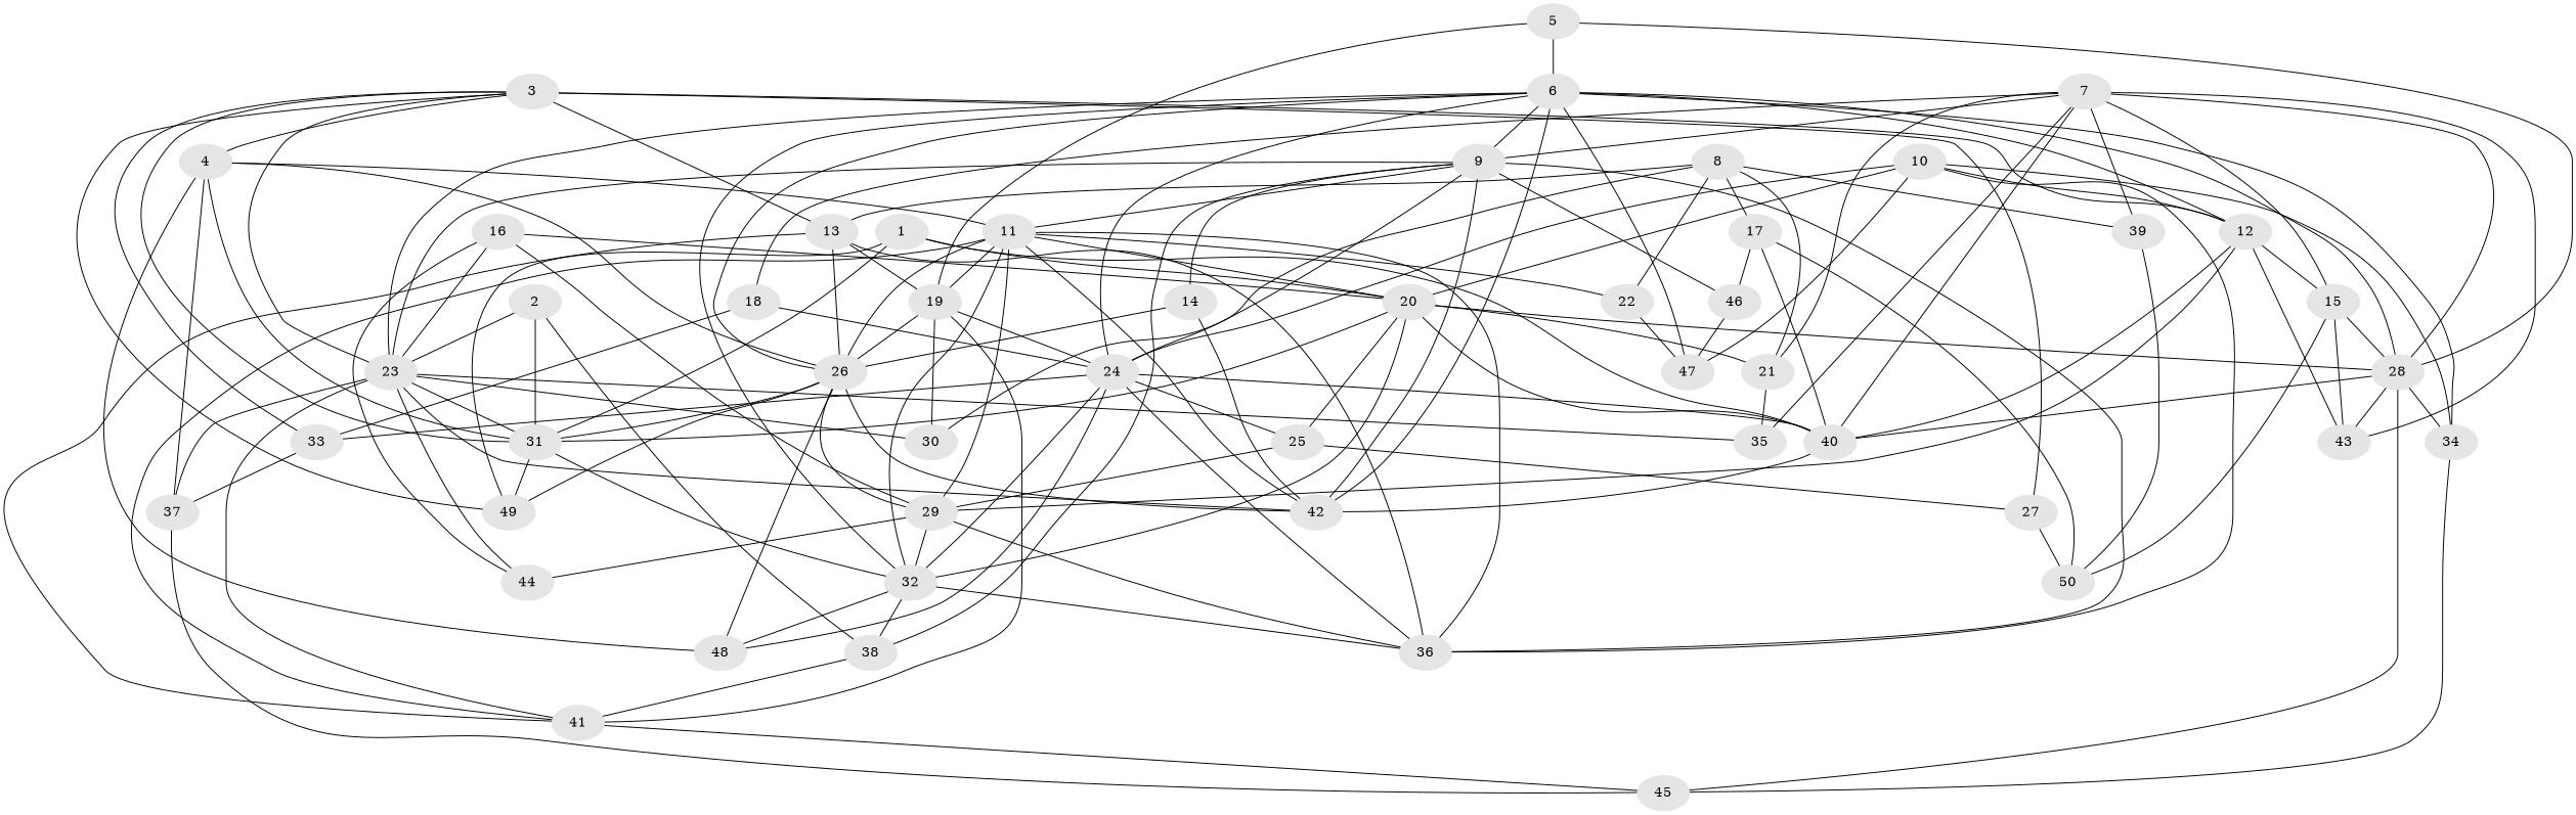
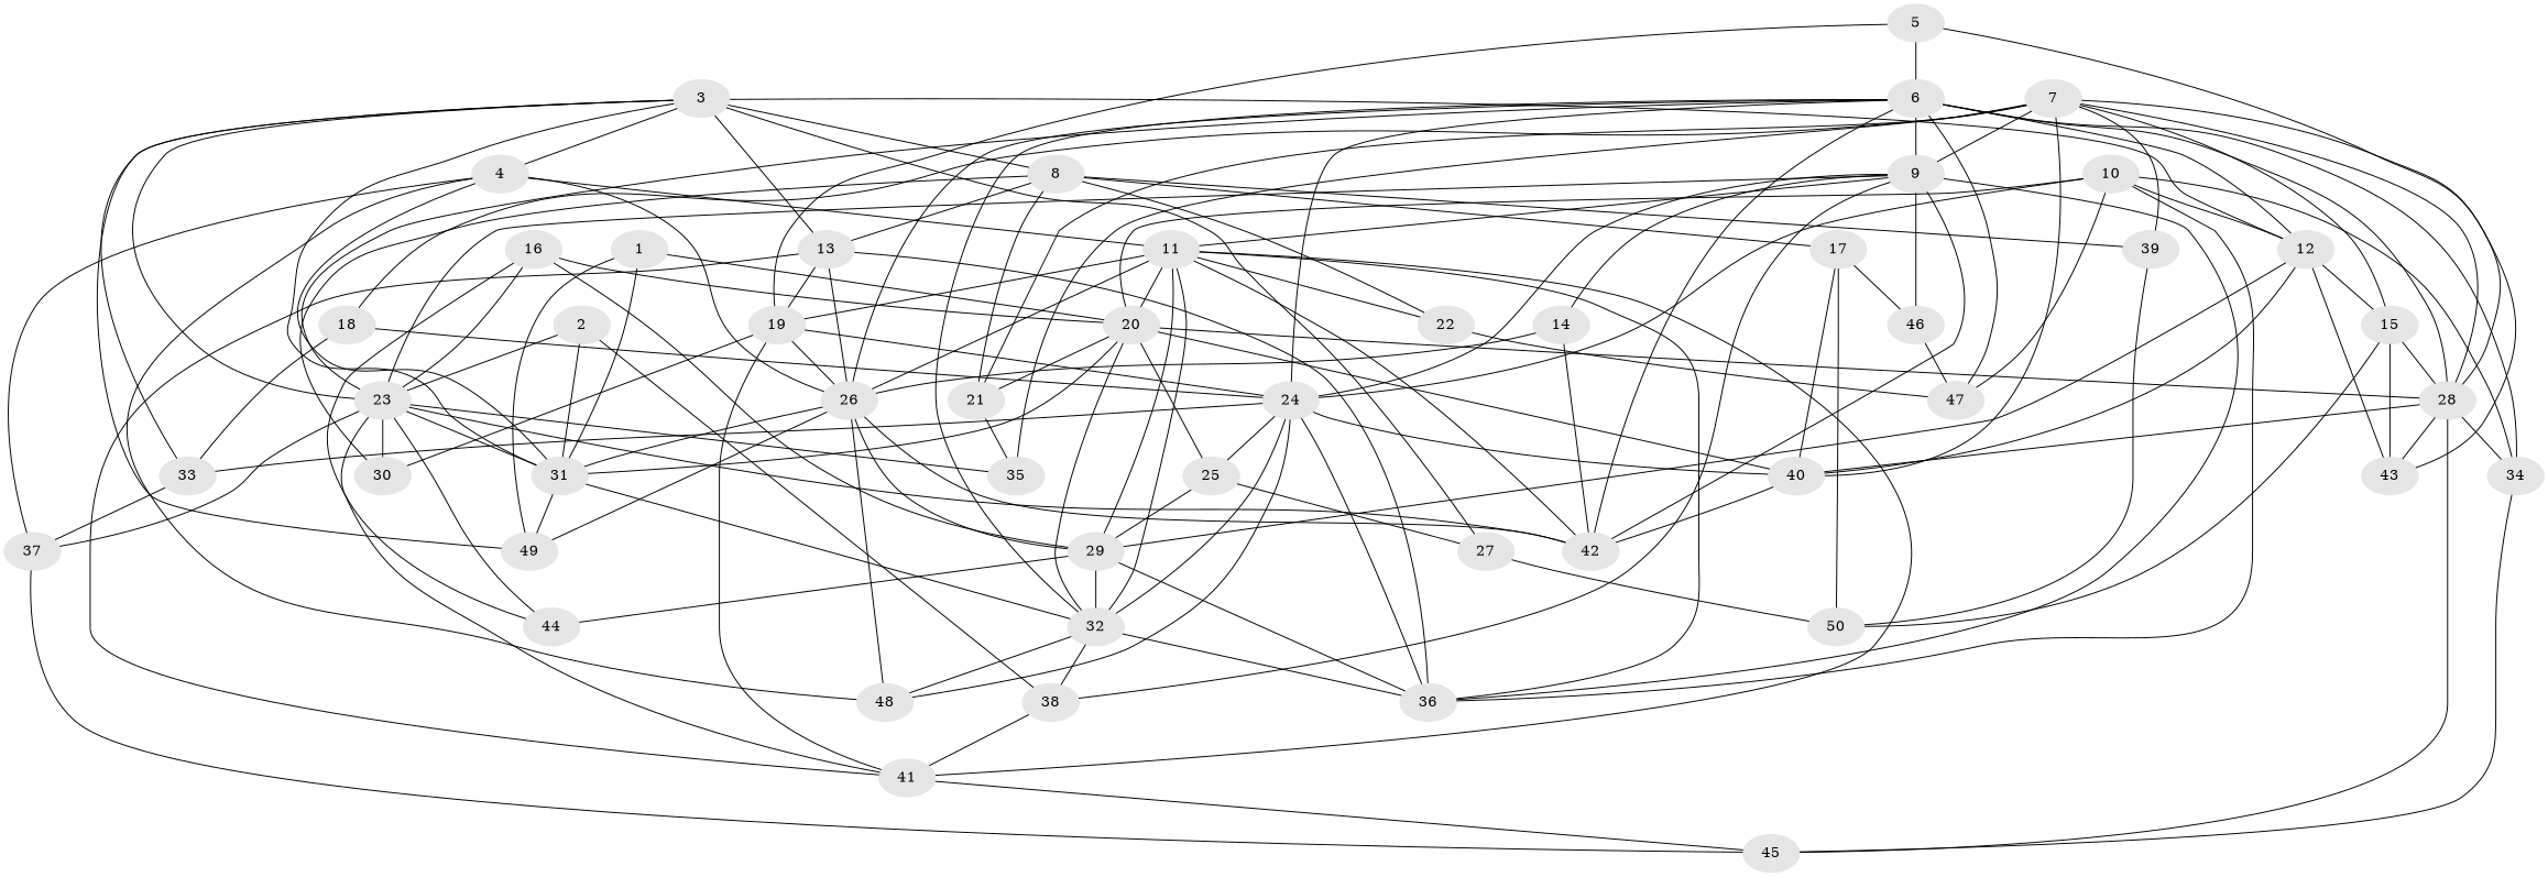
  graph {
    node [color=gray90 style=filled]
    edge [weight=1.0]
    1
    20
    31
    40
    49
    28
    32
    21
    25
    42
    2
    23
    38
    37
    35
    30
    41
    44
    3
    4
    8
    12
    13
    27
    33
    11
    26
    48
    39
    17
    22
    15
    43
    29
    19
    36
    50
    45
    5
    6
    9
    24
    34
    47
    18
    14
    46
    7
    10
    16
    1 -- 20
    1 -- 31
-   1 -- 40
    1 -- 49
    20 -- 31
    20 -- 40 [weight=2.0]
    20 -- 28
    20 -- 32
    20 -- 21
    20 -- 25
    31 -- 49
    31 -- 32
    40 -- 42
    28 -- 40
    28 -- 43
    28 -- 45
    28 -- 34
    32 -- 38
    32 -- 48
    32 -- 36
    21 -- 35
    25 -- 27
    25 -- 29
    2 -- 31 [weight=2.0]
    2 -- 23
    2 -- 38
    23 -- 31
    23 -- 42
    23 -- 37
    23 -- 35
    23 -- 30
    23 -- 41
    23 -- 44
    38 -- 41
    37 -- 45
    41 -- 45
    3 -- 31
    3 -- 49
    3 -- 23
    3 -- 4
+   3 -- 8 [weight=2.0]
    3 -- 12
    3 -- 13 [weight=2.0]
    3 -- 27 [weight=2.0]
    3 -- 33
    4 -- 31
    4 -- 37
    4 -- 11
    4 -- 26
    4 -- 48
    8 -- 21
    8 -- 30 [weight=2.0]
    8 -- 13
    8 -- 39
    8 -- 17
    8 -- 22 [weight=2.0]
    12 -- 40
    12 -- 15
    12 -- 43
    12 -- 29
    13 -- 41
    13 -- 26
    13 -- 19 [weight=2.0]
    13 -- 36 [weight=3.0]
    27 -- 50
    33 -- 37
    11 -- 20
    11 -- 32 [weight=2.0]
    11 -- 42
    11 -- 41
    11 -- 26
    11 -- 22
    11 -- 29
    11 -- 19
    11 -- 36
    26 -- 31
    26 -- 49
    26 -- 42
    26 -- 48
    26 -- 29
    39 -- 50
    17 -- 40
    17 -- 50
    17 -- 46
    22 -- 47
    15 -- 28
    15 -- 43
    15 -- 50
    29 -- 32 [weight=3.0]
    29 -- 44 [weight=2.0]
    29 -- 36 [weight=2.0]
    19 -- 30
    19 -- 41
    19 -- 26
    19 -- 24 [weight=2.0]
    5 -- 28 [weight=2.0]
    5 -- 19 [weight=2.0]
    5 -- 6
    6 -- 28
    6 -- 32
    6 -- 42
    6 -- 23
    6 -- 12 [weight=2.0]
    6 -- 26
    6 -- 9
    6 -- 24
    6 -- 34
    6 -- 47
    9 -- 42 [weight=2.0]
    9 -- 23
    9 -- 38
    9 -- 11
    9 -- 36
    9 -- 24
    9 -- 14
    9 -- 46 [weight=2.0]
    24 -- 40
    24 -- 32
    24 -- 25
    24 -- 33
    24 -- 48
    24 -- 36
    34 -- 45
    18 -- 33
    18 -- 24
    14 -- 42
    14 -- 26 [weight=2.0]
    46 -- 47
    7 -- 40 [weight=2.0]
    7 -- 28
    7 -- 21
    7 -- 35 [weight=2.0]
    7 -- 39 [weight=2.0]
    7 -- 15
    7 -- 43
    7 -- 9
    7 -- 18
    10 -- 20
    10 -- 12
    10 -- 36
    10 -- 24
    10 -- 34
    10 -- 47
    16 -- 20
    16 -- 23
    16 -- 44
    16 -- 29
  }
